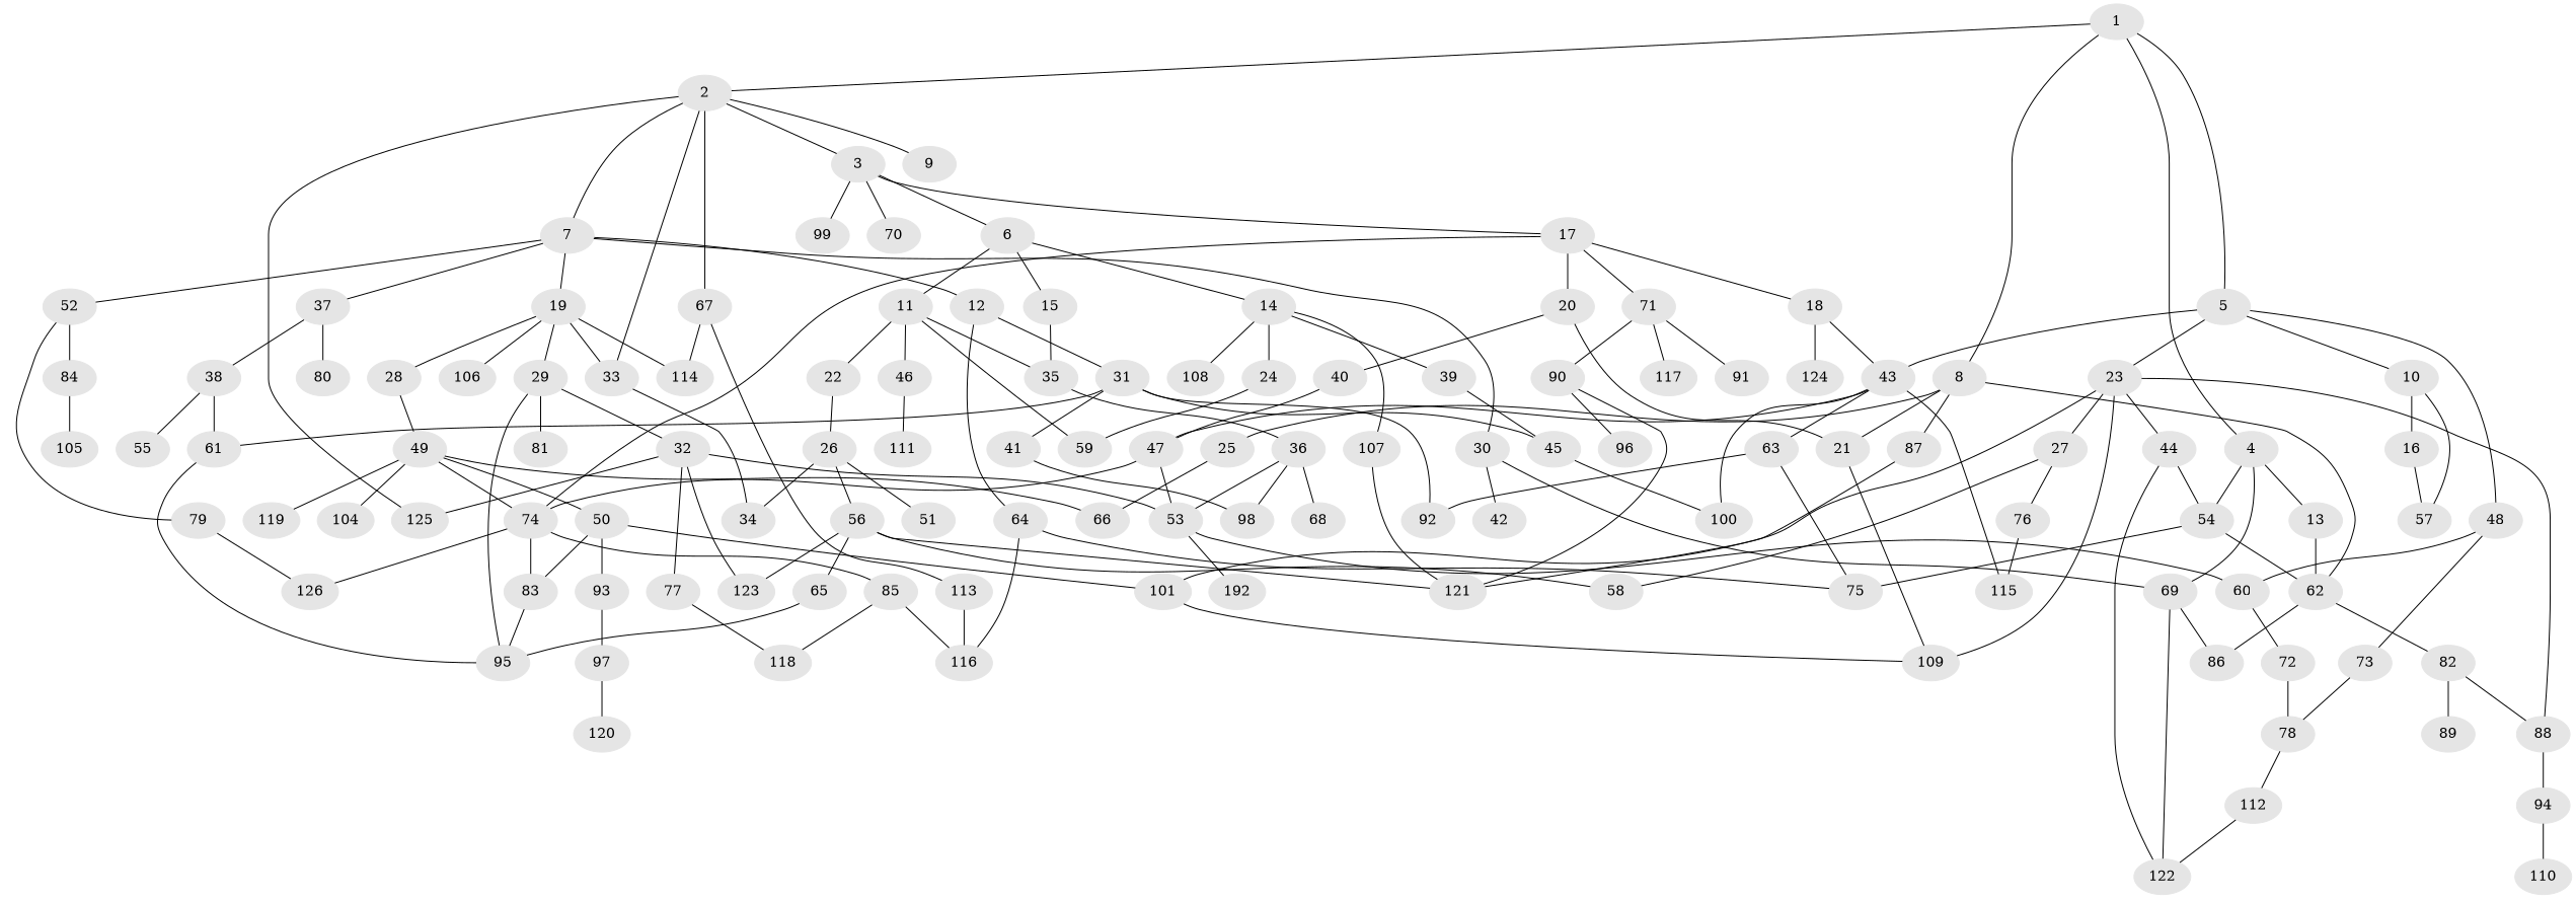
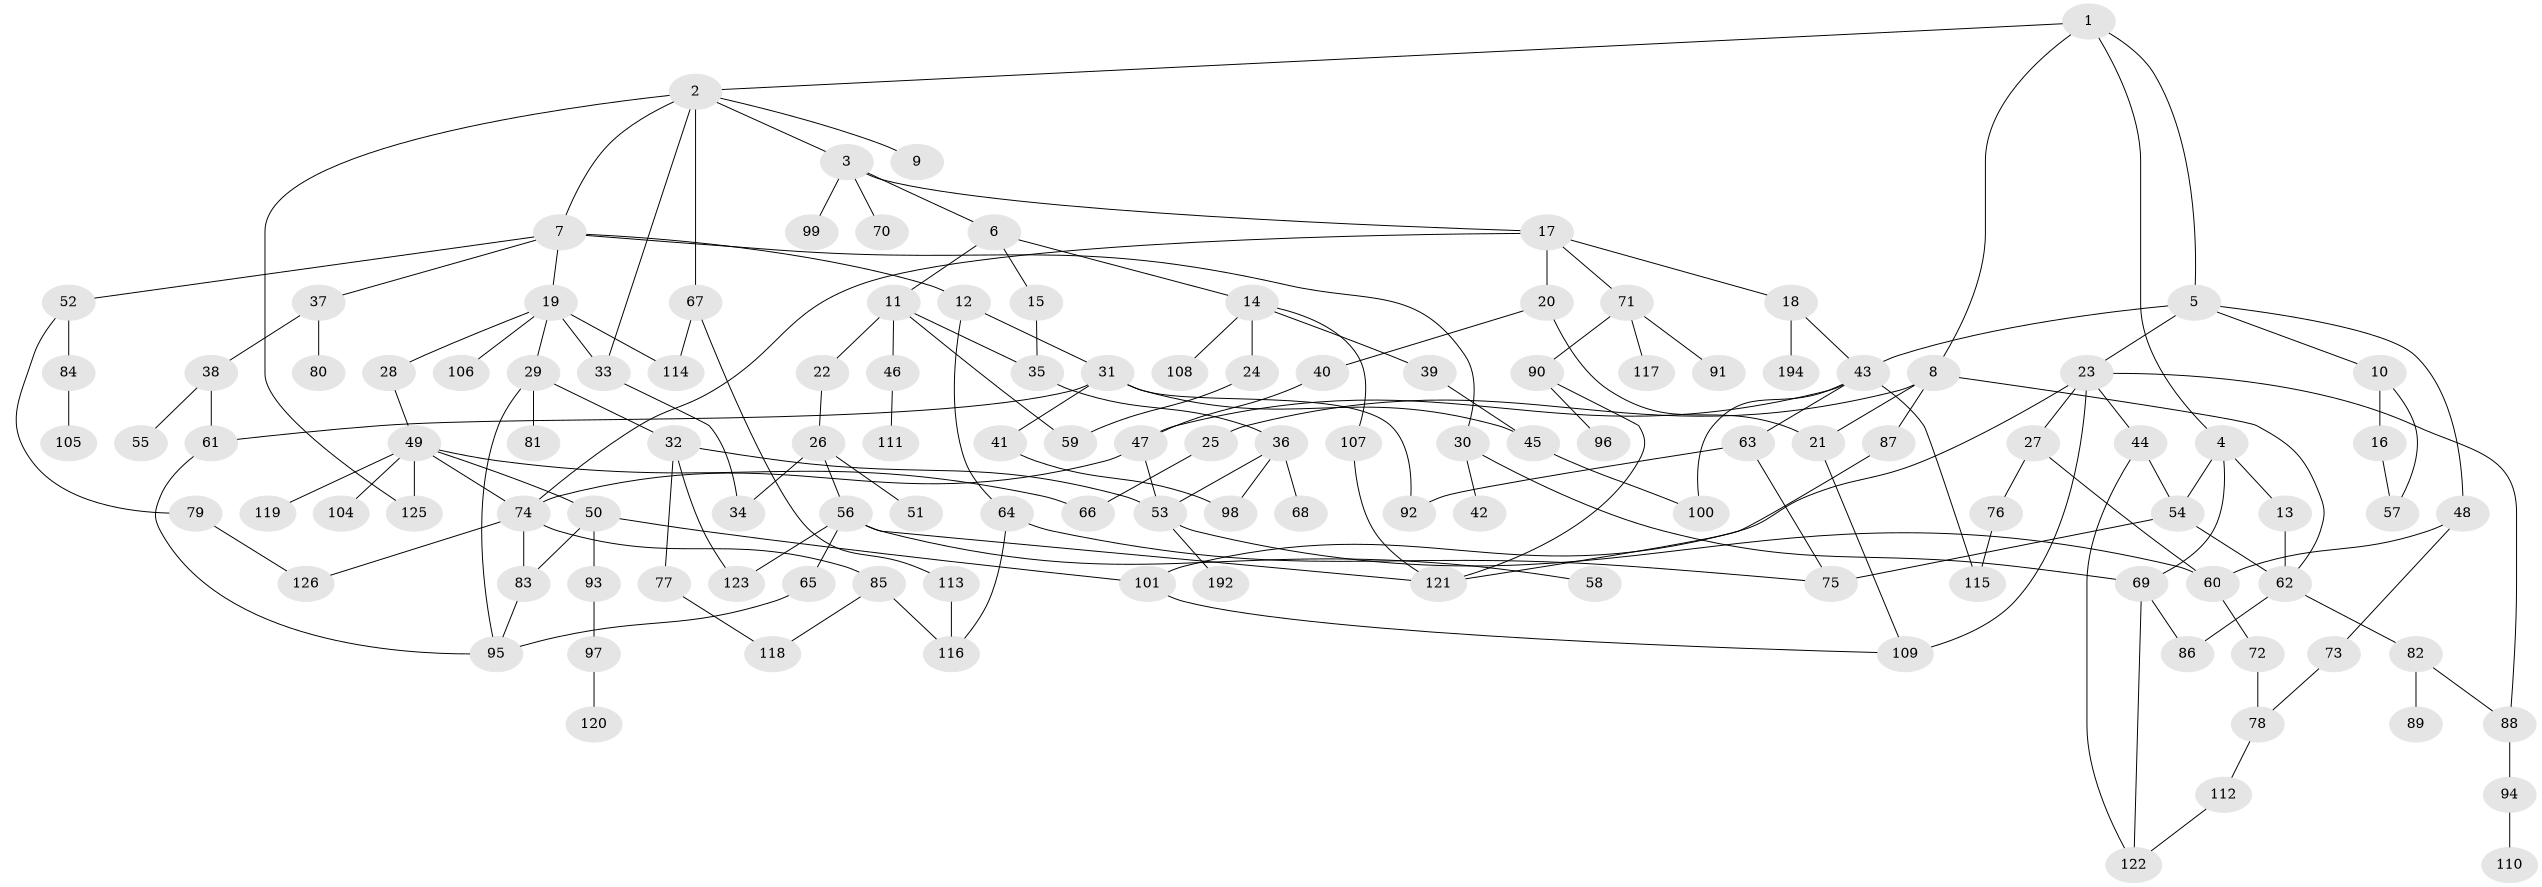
  graph {
    node [color=gray90 style=filled]
    1
    2
    4
    5
    8
    3
    7
    9
    33
    67
    125
    13
    54
    69
    10
    23
    43
    48
    21
    25
    62
    87
    6
    17
    70
    99
    12
    19
    30
    37
    52
    34
    114
    113
    11
    14
    15
    18
    20
    71
    74
    75
    122
    86
    16
    57
    109
    27
    44
    88
    101
    47
    63
    100
    115
    60
    73
    22
    35
    46
    59
    24
    39
    107
    108
    31
    64
    28
    29
    106
    42
    38
    80
    79
    84
    66
    82
    121
    26
    36
    111
    41
    45
    61
    92
    116
-   124
+   124 [label=194]
    40
    90
    91
    117
    83
    85
    126
    49
    32
    81
    95
    51
    56
    58
    76
    94
    123
    65
    50
    104
    119
    53
    77
    98
    n112 [label=192]
    118
    68
    55
    72
    78
    93
    97
    105
    89
    96
    112
    110
    120
    1 -- 2
    1 -- 4
    1 -- 5
    1 -- 8
    2 -- 3
    2 -- 7
    2 -- 9
    2 -- 33
    2 -- 67
    2 -- 125
    4 -- 13
    4 -- 54
    4 -- 69
    5 -- 10
    5 -- 23
    5 -- 43
    5 -- 48
    8 -- 21
    8 -- 25
    8 -- 62
    8 -- 87
    3 -- 6
    3 -- 17
    3 -- 70
    3 -- 99
    7 -- 12
    7 -- 19
    7 -- 30
    7 -- 37
    7 -- 52
    33 -- 34
    67 -- 114
    67 -- 113
    13 -- 62
    54 -- 62
    54 -- 75
    69 -- 122
    69 -- 86
    10 -- 16
    10 -- 57
    23 -- 109
    23 -- 27
    23 -- 44
    23 -- 88
    23 -- 101
    43 -- 47
    43 -- 63
    43 -- 100
    43 -- 115
    48 -- 60
    48 -- 73
    21 -- 109
    25 -- 66
    62 -- 86
    62 -- 82
    87 -- 121
    6 -- 11
    6 -- 14
    6 -- 15
    17 -- 18
    17 -- 20
    17 -- 71
    17 -- 74
    12 -- 31
    12 -- 64
    19 -- 33
    19 -- 114
    19 -- 28
    19 -- 29
    19 -- 106
    30 -- 69
    30 -- 42
    37 -- 38
    37 -- 80
    52 -- 79
    52 -- 84
    113 -- 116
    11 -- 22
    11 -- 35
    11 -- 46
    11 -- 59
    14 -- 24
    14 -- 39
    14 -- 107
    14 -- 108
    15 -- 35
    18 -- 43
    18 -- 124
    20 -- 21
    20 -- 40
    71 -- 90
    71 -- 91
    71 -- 117
    74 -- 83
    74 -- 85
    74 -- 126
    16 -- 57
-   27 -- 58
+   27 -- 60
    27 -- 76
    44 -- 54
    44 -- 122
    88 -- 94
    101 -- 109
    47 -- 74
    47 -- 53
    63 -- 75
    63 -- 92
    60 -- 72
    73 -- 78
    22 -- 26
    35 -- 36
    46 -- 111
    24 -- 59
    39 -- 45
    107 -- 121
    31 -- 41
    31 -- 45
    31 -- 61
    31 -- 92
    64 -- 75
    64 -- 116
    28 -- 49
    29 -- 32
    29 -- 81
    29 -- 95
    38 -- 61
    38 -- 55
    79 -- 126
    84 -- 105
    82 -- 88
    82 -- 89
    26 -- 34
    26 -- 51
    26 -- 56
    36 -- 53
    36 -- 98
    36 -- 68
    41 -- 98
    45 -- 100
    61 -- 95
    40 -- 47
    90 -- 121
    90 -- 96
    83 -- 95
    85 -- 116
    85 -- 118
    49 -- 74
    49 -- 66
    49 -- 50
    49 -- 104
    49 -- 119
-   32 -- 125
+   49 -- 125
    32 -- 123
    32 -- 53
    32 -- 77
    56 -- 121
    56 -- 58
    56 -- 123
    56 -- 65
    76 -- 115
    94 -- 110
    65 -- 95
    50 -- 101
    50 -- 83
    50 -- 93
    53 -- 60
    53 -- n112
    77 -- 118
    72 -- 78
    78 -- 112
    93 -- 97
    97 -- 120
    112 -- 122
  }
